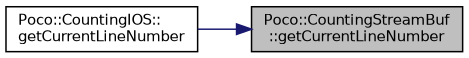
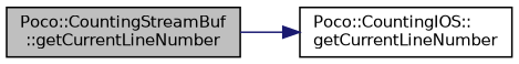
  digraph {
    rankdir=RL
    node [color=black fontname=Helvetica fontsize=10 shape=record style=filled]
    n1 [fillcolor=grey75 fontcolor=black height=0.2 label="Poco::CountingStreamBuf\l::getCurrentLineNumber" width=0.4]
    n2 [fillcolor=white height=0.2 label="Poco::CountingIOS::\lgetCurrentLineNumber" width=0.4]
-   n1 -> n2 [color=midnightblue dir=back fontname=Helvetica fontsize=10 labelfontname=Helvetica labelfontsize=10 style=solid]
+   n2 -> n1 [color=midnightblue dir=back fontname=Helvetica fontsize=10 labelfontname=Helvetica labelfontsize=10 style=solid]
  }
